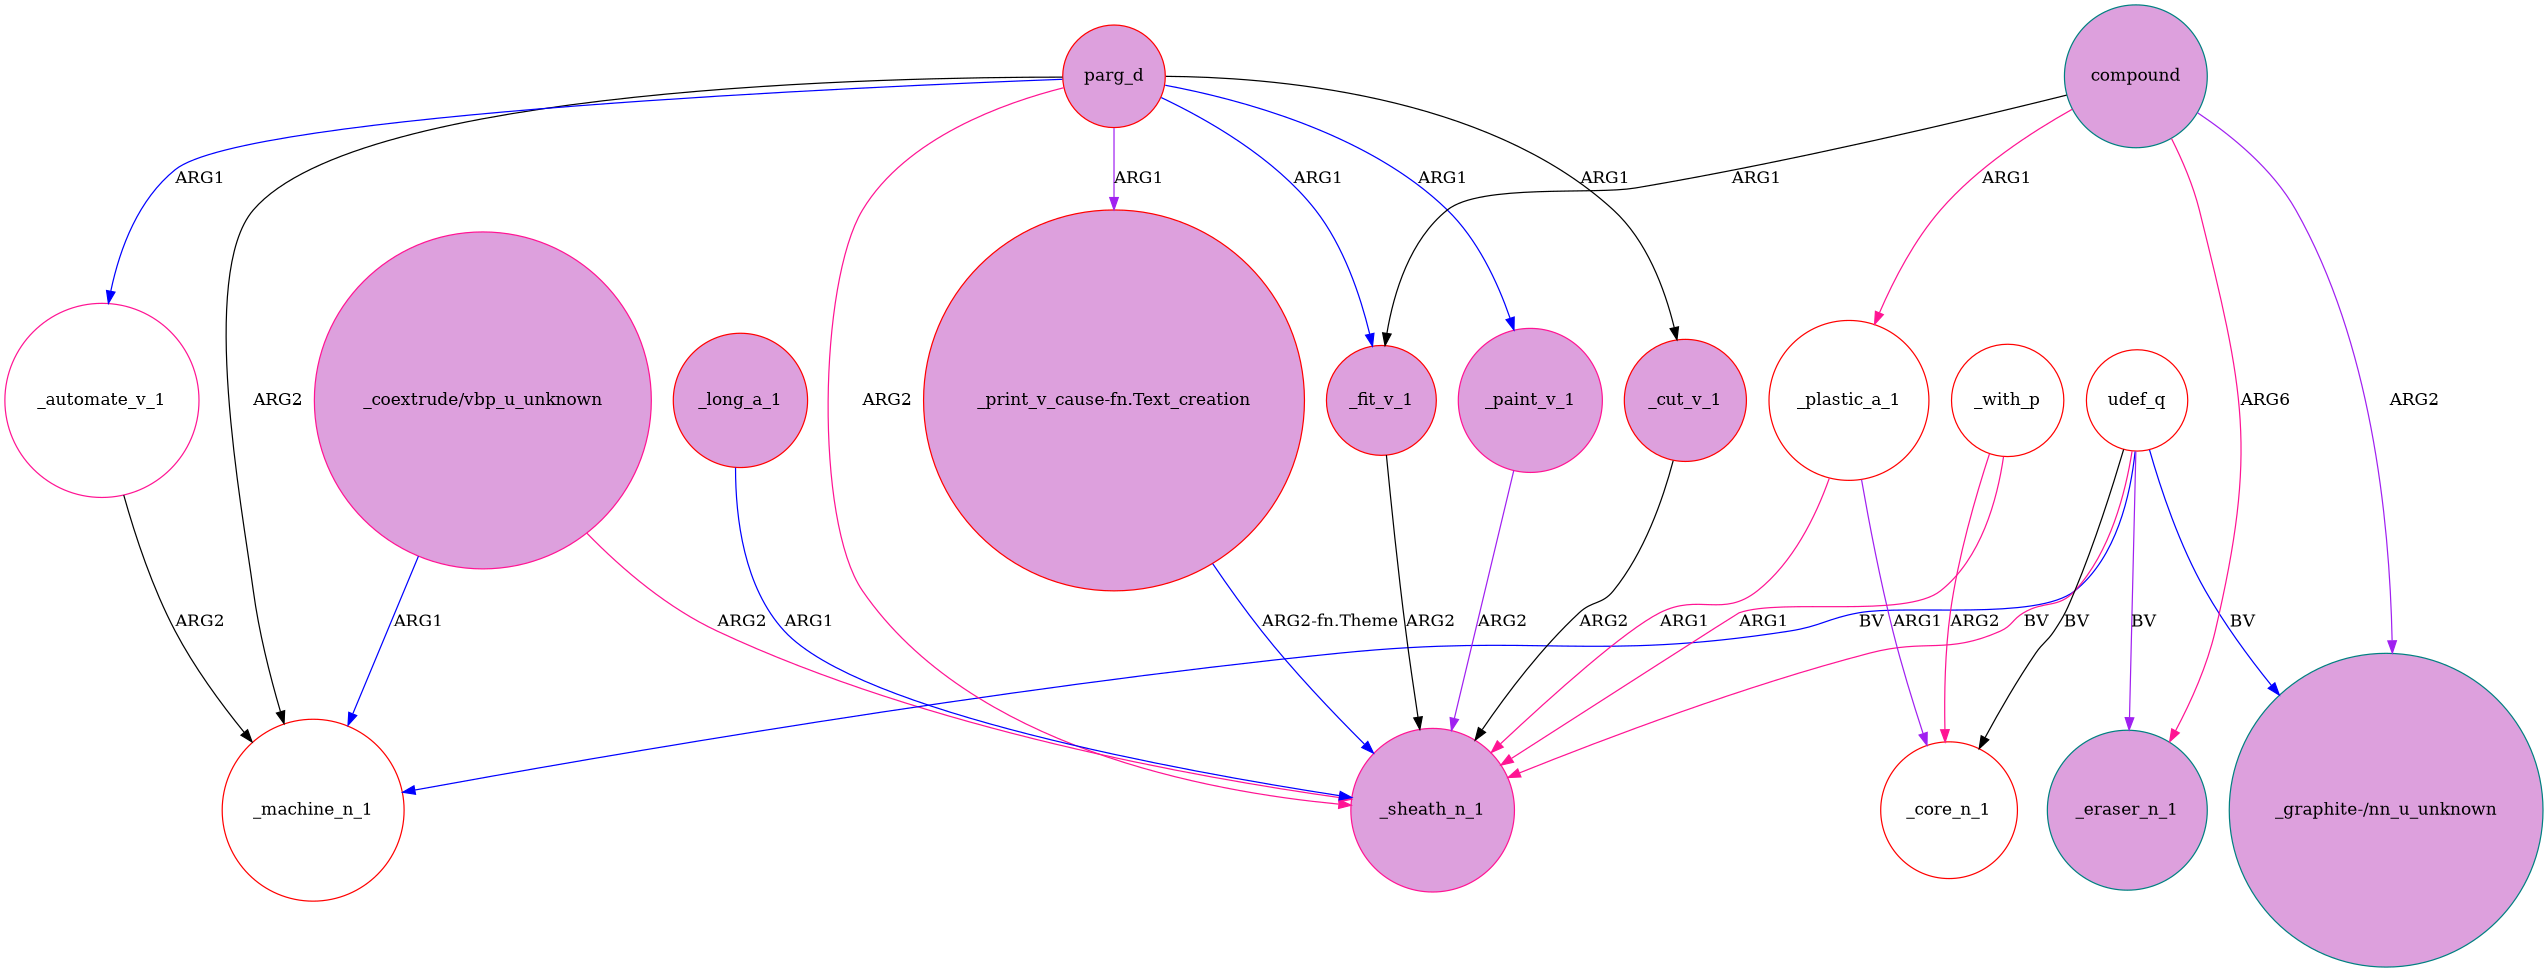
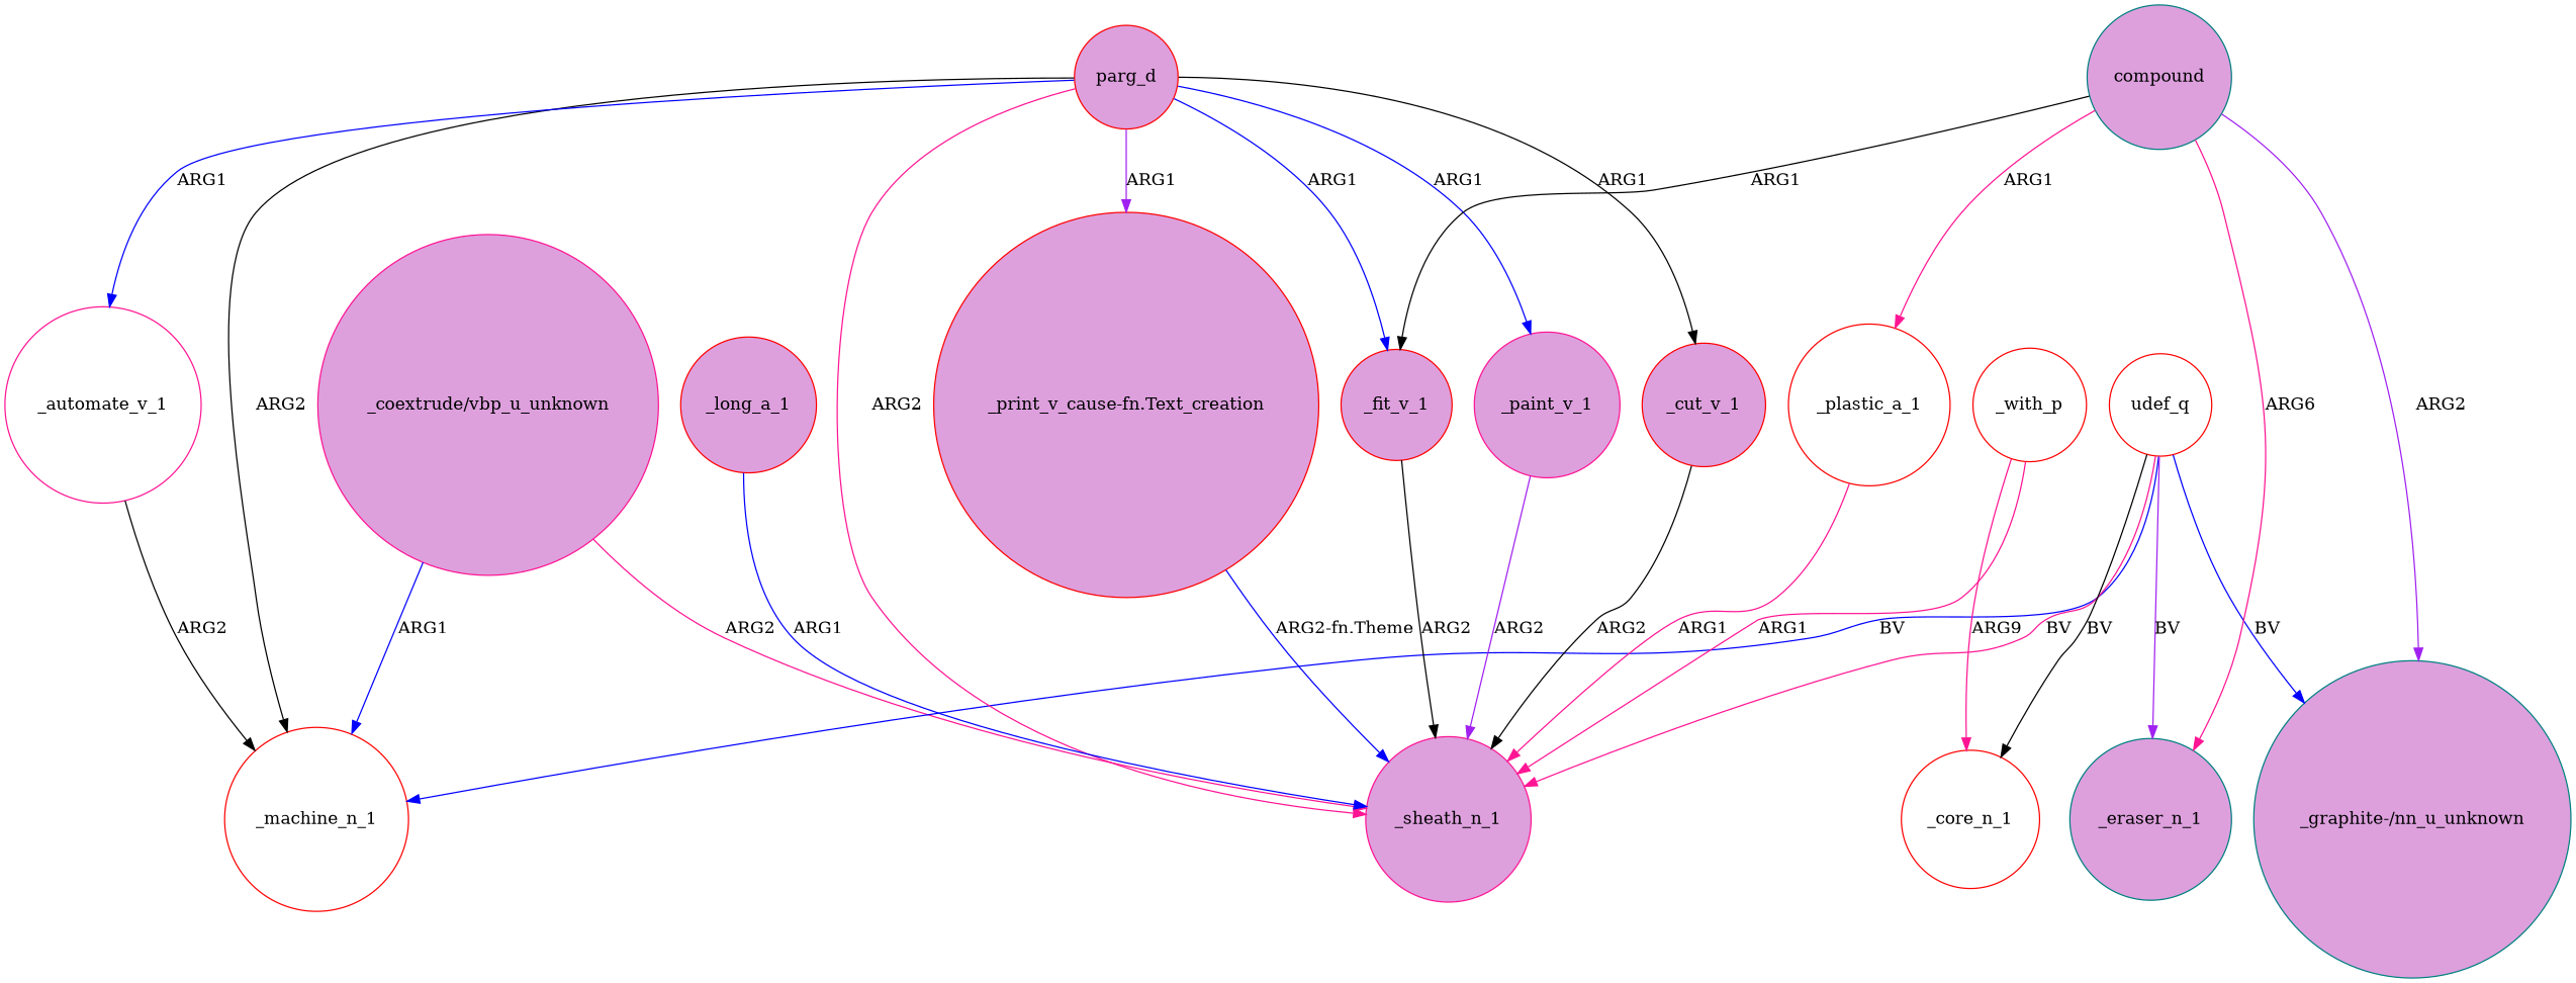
  digraph {
    node [color=red fillcolor=plum shape=circle style=filled]
    edge [color=blue]
    "_coextrude/vbp_u_unknown" [color=deeppink]
    _machine_n_1 [fillcolor=white]
    _sheath_n_1 [color=deeppink]
    udef_q [fillcolor=white]
    "_graphite-/nn_u_unknown" [color=teal]
    _core_n_1 [fillcolor=white]
    _eraser_n_1 [color=teal]
    parg_d
    _automate_v_1 [color=deeppink fillcolor=white]
    _fit_v_1
    "_print_v_cause-fn.Text_creation"
    _paint_v_1 [color=deeppink]
    _cut_v_1
    _plastic_a_1 [fillcolor=white]
    compound [color=teal]
    _long_a_1
    _with_p [fillcolor=white]
    "_coextrude/vbp_u_unknown" -> _machine_n_1 [label=ARG1]
    "_coextrude/vbp_u_unknown" -> _sheath_n_1 [color=deeppink label=ARG2]
    udef_q -> _machine_n_1 [label=BV]
    udef_q -> _sheath_n_1 [color=deeppink label=BV]
    udef_q -> "_graphite-/nn_u_unknown" [label=BV]
    udef_q -> _core_n_1 [color=black label=BV]
    udef_q -> _eraser_n_1 [color=purple label=BV]
    parg_d -> _machine_n_1 [color=black label=ARG2]
    parg_d -> _sheath_n_1 [color=deeppink label=ARG2]
    parg_d -> _automate_v_1 [label=ARG1]
    parg_d -> _fit_v_1 [label=ARG1]
    parg_d -> "_print_v_cause-fn.Text_creation" [color=purple label=ARG1]
    parg_d -> _paint_v_1 [label=ARG1]
    parg_d -> _cut_v_1 [color=black label=ARG1]
    _automate_v_1 -> _machine_n_1 [color=black label=ARG2]
    _fit_v_1 -> _sheath_n_1 [color=black label=ARG2]
    "_print_v_cause-fn.Text_creation" -> _sheath_n_1 [label="ARG2-fn.Theme"]
    _paint_v_1 -> _sheath_n_1 [color=purple label=ARG2]
    _cut_v_1 -> _sheath_n_1 [color=black label=ARG2]
    _plastic_a_1 -> _sheath_n_1 [color=deeppink label=ARG1]
-   _plastic_a_1 -> _core_n_1 [color=purple label=ARG1]
    compound -> "_graphite-/nn_u_unknown" [color=purple label=ARG2]
    compound -> _eraser_n_1 [color=deeppink label=ARG6]
    compound -> _fit_v_1 [color=black label=ARG1]
    compound -> _plastic_a_1 [color=deeppink label=ARG1]
    _long_a_1 -> _sheath_n_1 [label=ARG1]
    _with_p -> _sheath_n_1 [color=deeppink label=ARG1]
-   _with_p -> _core_n_1 [color=deeppink label=ARG2]
+   _with_p -> _core_n_1 [color=deeppink label=ARG9]
  }
